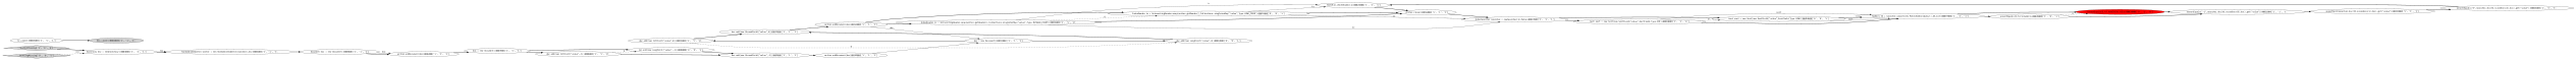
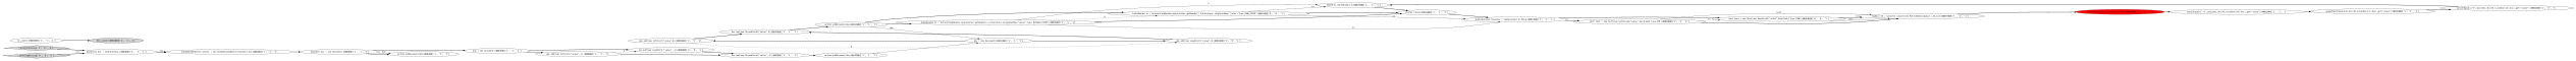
  digraph {
    fontname="IBM Plex Mono"
    rankdir=LR
    node [fillcolor=white fontname="IBM Plex Mono" shape=ellipse style=filled]
    edge [fontname="IBM Plex Mono" style=bold]
    n1 [label="doc.add(new IntPoint(\"value\",4))@@@12@@@['1', '1', '0']"]
    n2 [label="doc.add(new StoredField(\"value\",4))@@@13@@@['1', '1', '1']"]
    n3 [label="doc.add(new LongPoint(\"value\",4))@@@12@@@['0', '0', '1']"]
    n4 [label="writer.addDocument(doc)@@@14@@@['1', '1', '1']"]
    n5 [label="IndexReader ir = UninvertingReader.wrap(writer.getReader(),Collections.singletonMap(\"value\",Type.INTEGER_POINT))@@@15@@@['1', '1', '0']"]
    n6 [label="TestUtil.checkReader(ir)@@@24@@@['1', '1', '1']"]
    n7 [label="IndexSearcher searcher = newSearcher(ir,false)@@@17@@@['1', '1', '1']"]
    n8 [label="writer.close()@@@16@@@['1', '1', '1']"]
    n9 [label="IndexReader ir = UninvertingReader.wrap(writer.getReader(),Collections.singletonMap(\"value\",Type.LONG_POINT))@@@15@@@['0', '0', '1']"]
    n10 [label="Sort sort = new Sort(new SortField(\"value\",SortField.Type.LONG))@@@18@@@['0', '0', '1']"]
    n11 [label="Sort sort = new Sort(new SortField(\"value\",SortField.Type.INT))@@@18@@@['1', '1', '0']"]
    n12 [label="doc = new Document()@@@11@@@['1', '1', '1']"]
    n13 [label="ir.close()@@@25@@@['1', '1', '1']"]
    n14 [fillcolor=lightgray label="dir.close()@@@26@@@['1', '1', '1']"]
    n15 [fillcolor=lightgray label="testIntMissing['1', '0', '0']" shape=diamond]
    n16 [label="Directory dir = newDirectory()@@@3@@@['1', '1', '1']"]
    n17 [label="RandomIndexWriter writer = new RandomIndexWriter(random(),dir)@@@4@@@['1', '1', '1']"]
    n18 [label="doc.add(new StoredField(\"value\",-1))@@@9@@@['1', '1', '1']"]
    n19 [label="writer.addDocument(doc)@@@10@@@['1', '1', '1']"]
    n20 [label="Document doc = new Document()@@@5@@@['1', '1', '1']"]
    n21 [label="writer.addDocument(doc)@@@6@@@['1', '1', '1']"]
    n22 [label="assertEquals(\"4\",searcher.doc(td.scoreDocs(2(.doc).get(\"value\"))@@@23@@@['1', '1', '1']"]
    n23 [label="TopDocs td = searcher.search(new MatchAllDocsQuery(),10,sort)@@@19@@@['1', '1', '1']"]
    n24 [label="doc = new Document()@@@7@@@['1', '1', '1']"]
    n25 [label="assertEquals(\"-1\",searcher.doc(td.scoreDocs(0(.doc).get(\"value\"))@@@21@@@['1', '1', '1']"]
    n26 [label="assertNull(searcher.doc(td.scoreDocs(1(.doc).get(\"value\"))@@@22@@@['1', '1', '1']"]
    n27 [label="doc.add(new IntPoint(\"value\",-1))@@@8@@@['1', '1', '0']"]
    n28 [label="doc.add(new LongPoint(\"value\",-1))@@@8@@@['0', '0', '1']"]
-   n29 [label="assertEquals(3,td.totalHits)@@@20@@@['1', '0', '1']"]
    n30 [fillcolor=red label="assertEquals(3,td.totalHits.value)@@@20@@@['0', '1', '0']"]
    n31 [fillcolor=lightgray label="testLongMissing['0', '0', '1']" shape=diamond]
    n1 -> n2
    n1 -> n3 [label=0 style=dashed]
    n2 -> n4
    n3 -> n2
    n4 -> n5
    n4 -> n9
    n4 -> n12 [label=doc style=solid]
    n5 -> n6 [label=ir style=solid]
    n5 -> n7 [label=ir style=solid]
    n5 -> n8
    n5 -> n9 [label=0 style=dashed]
    n6 -> n8
    n7 -> n10
    n7 -> n11
    n8 -> n7
    n9 -> n6 [label=ir style=solid]
    n9 -> n7 [label=ir style=solid]
    n9 -> n8
    n10 -> n23
    n10 -> n23 [label=sort style=solid]
    n11 -> n10 [label=0 style=dashed]
    n11 -> n23
    n11 -> n23 [label=sort style=solid]
    n12 -> n1
    n12 -> n3
    n13 -> n14
    n15 -> n16
    n16 -> n17 [label=dir style=solid]
    n16 -> n17
    n17 -> n20
    n18 -> n19
    n19 -> n12 [style=solid]
    n20 -> n21
    n20 -> n21 [label=doc style=solid]
-   n21 -> n24
+   n20 -> n24
    n22 -> n6
-   n23 -> n29
    n23 -> n30
    n24 -> n27
    n24 -> n28
    n25 -> n26
    n26 -> n22
    n27 -> n18
    n27 -> n28 [label=0 style=dashed]
    n28 -> n18
-   n29 -> n25
-   n29 -> n30 [label=0 style=dashed]
    n30 -> n25
-   n31 -> n16 [style=dashed]
+   n31 -> n16
  }
